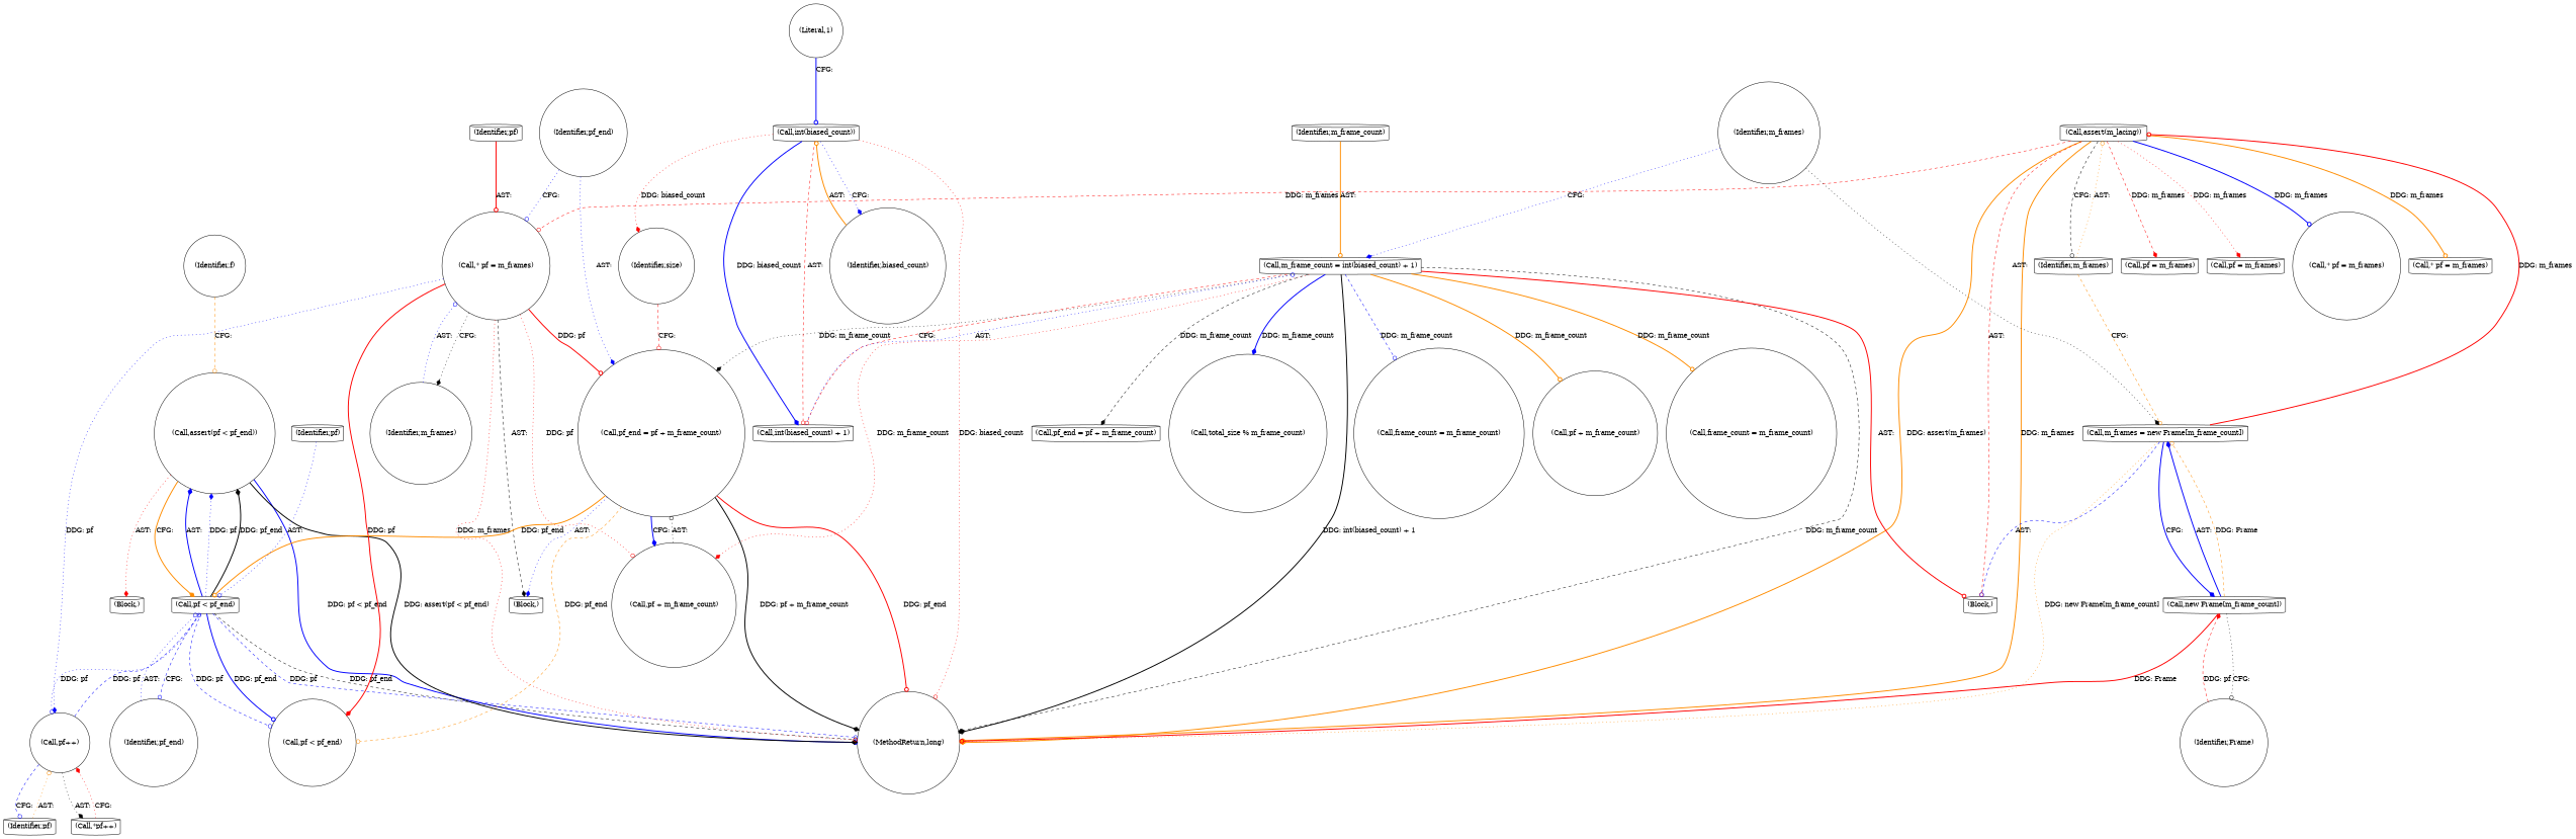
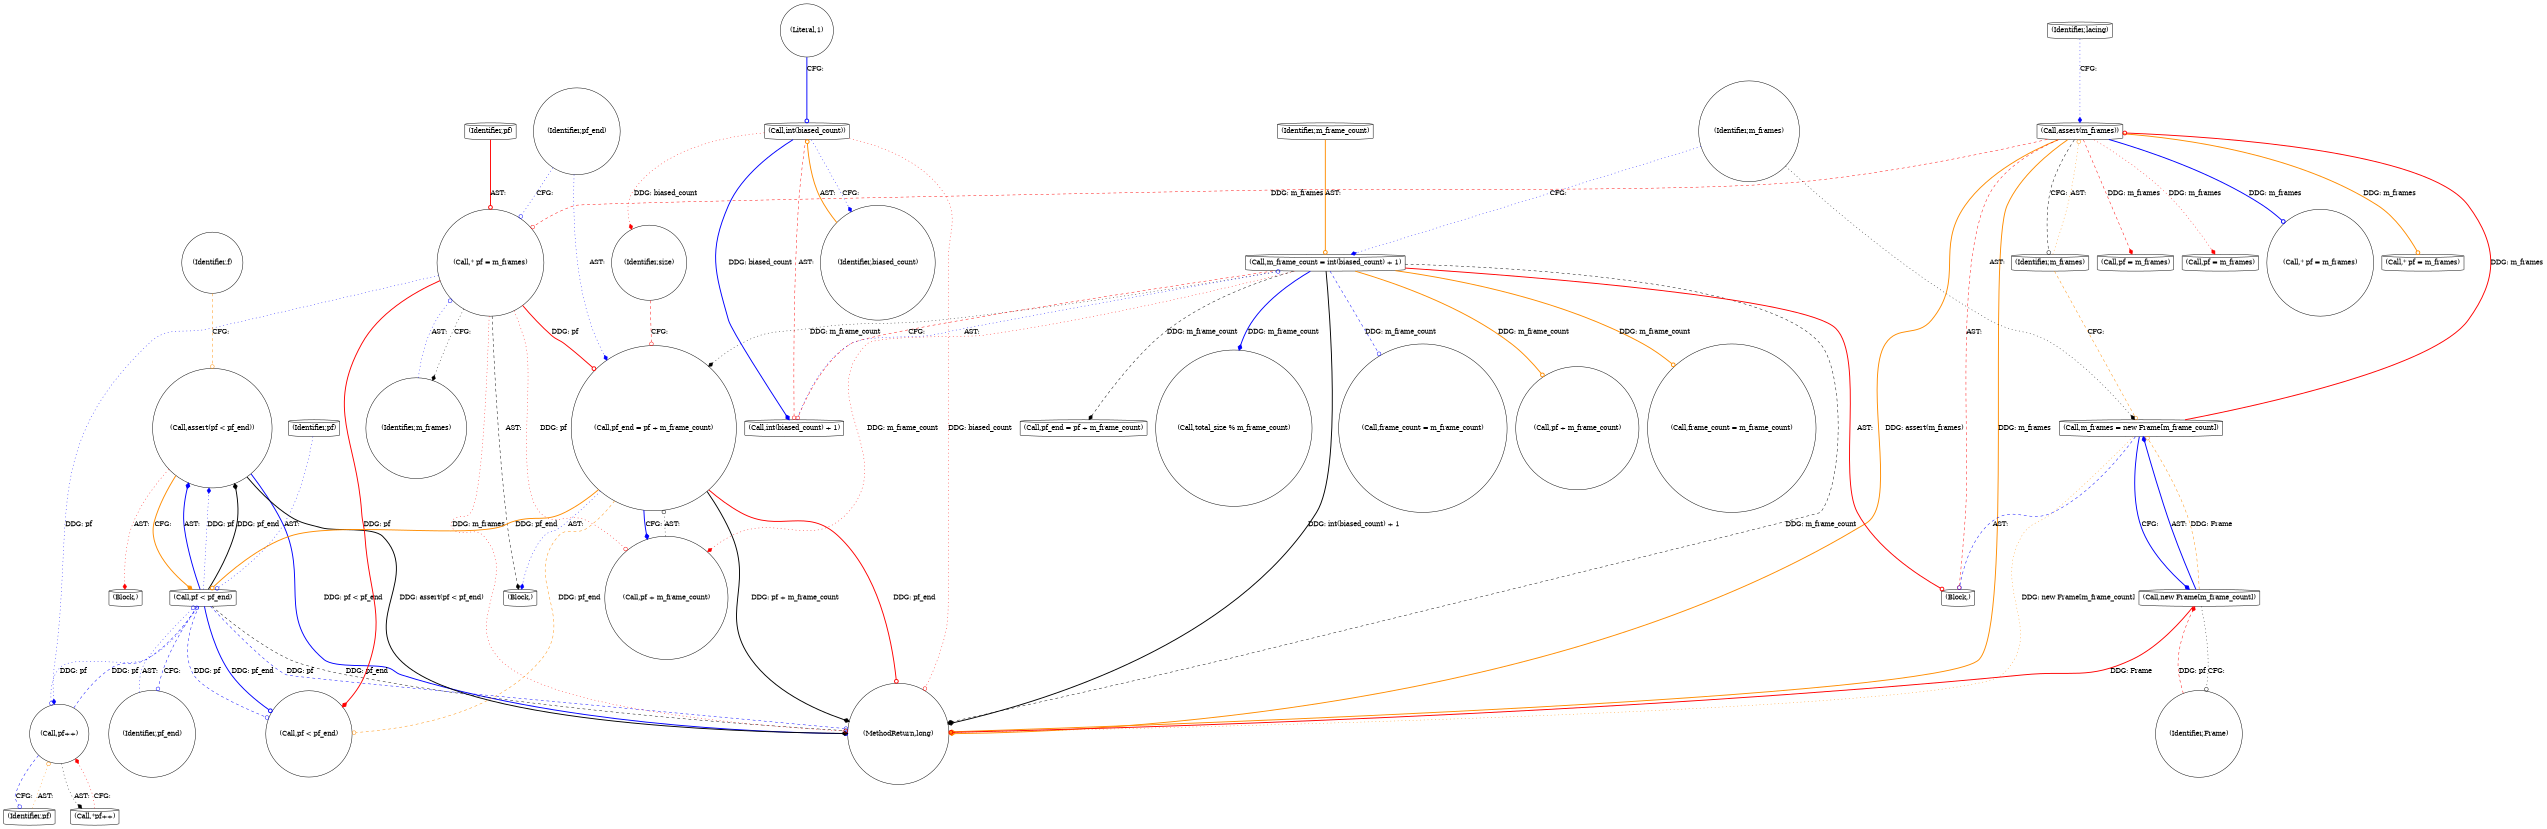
  digraph {
    node [shape=circle]
    edge [arrowhead=odot color=blue style=bold]
    n1 [label="(Call,assert(pf < pf_end))"]
    n2 [label="(Call,pf < pf_end)" shape=cylinder]
    n3 [label="(Block,)" shape=cylinder]
    n4 [label="(MethodReturn,long)"]
    n5 [label="(Call,pf++)"]
    n6 [label="(Call,pf < pf_end)"]
    n7 [label="(Identifier,pf_end)"]
    n8 [label="(Identifier,pf)" shape=cylinder]
    n9 [label="(Call,*pf++)" shape=cylinder]
    n10 [label="(Call,* pf = m_frames)"]
    n11 [label="(Call,pf_end = pf + m_frame_count)"]
    n12 [label="(Block,)" shape=cylinder]
    n13 [label="(Identifier,m_frames)"]
    n14 [label="(Call,pf + m_frame_count)"]
-   n15 [label="(Call,assert(m_lacing))" shape=cylinder]
+   n15 [label="(Call,assert(m_frames))" shape=cylinder]
    n16 [label="(Call,pf = m_frames)" shape=cylinder]
    n17 [label="(Call,* pf = m_frames)"]
    n18 [label="(Call,* pf = m_frames)" shape=cylinder]
    n19 [label="(Call,pf = m_frames)" shape=cylinder]
    n20 [label="(Block,)" shape=cylinder]
    n21 [label="(Identifier,m_frames)" shape=cylinder]
    n22 [label="(Call,m_frames = new Frame[m_frame_count])" shape=cylinder]
    n23 [label="(Call,new Frame[m_frame_count])" shape=cylinder]
    n24 [label="(Identifier,Frame)"]
    n25 [label="(Call,m_frame_count = int(biased_count) + 1)" shape=cylinder]
    n26 [label="(Call,int(biased_count) + 1)" shape=cylinder]
    n27 [label="(Call,pf_end = pf + m_frame_count)" shape=cylinder]
    n28 [label="(Call,total_size % m_frame_count)"]
    n29 [label="(Call,frame_count = m_frame_count)"]
    n30 [label="(Call,pf + m_frame_count)"]
    n31 [label="(Call,frame_count = m_frame_count)"]
    n32 [label="(Call,int(biased_count))" shape=cylinder]
    n33 [label="(Identifier,biased_count)"]
    n34 [label="(Identifier,size)"]
+   n35 [label="(Identifier,lacing)" shape=cylinder]
    n36 [label="(Identifier,pf)" shape=cylinder]
    n37 [label="(Identifier,m_frame_count)" shape=cylinder]
    n38 [label="(Identifier,pf_end)"]
    n39 [label="(Identifier,pf)" shape=cylinder]
    n40 [label="(Identifier,f)"]
    n41 [label="(Identifier,m_frames)"]
    n42 [label="(Literal,1)"]
    n1 -> n2 [arrowhead=diamond color=darkorange label="CFG: "]
    n1 -> n3 [arrowhead=diamond color=red label="AST: " style=dotted]
    n1 -> n4 [label="DDG: pf < pf_end"]
    n1 -> n4 [arrowhead=diamond color=black label="DDG: assert(pf < pf_end)"]
    n2 -> n1 [arrowhead=diamond label="AST: "]
    n2 -> n1 [arrowhead=diamond label="DDG: pf" style=dotted]
    n2 -> n1 [arrowhead=diamond color=black label="DDG: pf_end"]
    n2 -> n4 [color=black label="DDG: pf_end" style=dashed]
    n2 -> n4 [label="DDG: pf" style=dashed]
    n2 -> n5 [label="DDG: pf" style=dotted]
    n2 -> n6 [label="DDG: pf" style=dashed]
    n2 -> n6 [label="DDG: pf_end"]
    n2 -> n7 [label="CFG: " style=dashed]
    n5 -> n2 [label="DDG: pf" style=dashed]
    n5 -> n8 [label="CFG: " style=dashed]
    n5 -> n9 [arrowhead=diamond color=black label="AST: " style=dotted]
    n7 -> n2 [label="AST: " style=dotted]
    n8 -> n5 [color=darkorange label="AST: " style=dotted]
    n9 -> n5 [arrowhead=diamond color=red label="CFG: " style=dotted]
    n10 -> n4 [color=red label="DDG: m_frames" style=dotted]
    n10 -> n5 [arrowhead=diamond label="DDG: pf" style=dotted]
    n10 -> n6 [arrowhead=diamond color=red label="DDG: pf"]
    n10 -> n11 [color=red label="DDG: pf"]
    n10 -> n12 [arrowhead=diamond color=black label="AST: " style=dashed]
    n10 -> n13 [arrowhead=diamond color=black label="CFG: " style=dotted]
    n10 -> n14 [color=red label="DDG: pf" style=dotted]
    n11 -> n2 [color=darkorange label="DDG: pf_end"]
    n11 -> n4 [arrowhead=diamond color=black label="DDG: pf + m_frame_count"]
    n11 -> n4 [color=red label="DDG: pf_end"]
    n11 -> n6 [color=darkorange label="DDG: pf_end" style=dashed]
    n11 -> n12 [arrowhead=diamond label="AST: " style=dotted]
    n11 -> n14 [arrowhead=diamond label="CFG: "]
    n13 -> n10 [label="AST: " style=dotted]
    n14 -> n11 [color=black label="AST: " style=dotted]
    n15 -> n4 [arrowhead=diamond color=darkorange label="DDG: m_frames"]
    n15 -> n4 [arrowhead=diamond color=darkorange label="DDG: assert(m_frames)"]
    n15 -> n10 [color=red label="DDG: m_frames" style=dashed]
    n15 -> n16 [arrowhead=diamond color=red label="DDG: m_frames" style=dotted]
    n15 -> n17 [label="DDG: m_frames"]
    n15 -> n18 [color=darkorange label="DDG: m_frames"]
    n15 -> n19 [arrowhead=diamond color=red label="DDG: m_frames" style=dashed]
    n15 -> n20 [color=red label="AST: " style=dashed]
    n15 -> n21 [color=black label="CFG: " style=dashed]
    n21 -> n15 [color=darkorange label="AST: " style=dotted]
    n21 -> n22 [color=darkorange label="CFG: " style=dashed]
    n22 -> n4 [arrowhead=diamond color=darkorange label="DDG: new Frame[m_frame_count]" style=dotted]
    n22 -> n15 [color=red label="DDG: m_frames"]
    n22 -> n20 [label="AST: " style=dashed]
    n22 -> n23 [arrowhead=diamond label="CFG: "]
    n23 -> n4 [color=red label="DDG: Frame"]
    n23 -> n22 [arrowhead=diamond label="AST: "]
    n23 -> n22 [color=darkorange label="DDG: Frame" style=dashed]
    n23 -> n24 [color=black label="CFG: " style=dotted]
    n24 -> n23 [arrowhead=diamond color=red label="DDG: pf" style=dashed]
    n25 -> n4 [arrowhead=diamond color=black label="DDG: int(biased_count) + 1"]
    n25 -> n4 [arrowhead=diamond color=black label="DDG: m_frame_count" style=dashed]
    n25 -> n11 [arrowhead=diamond color=black label="DDG: m_frame_count" style=dotted]
    n25 -> n14 [arrowhead=diamond color=red label="DDG: m_frame_count" style=dotted]
    n25 -> n20 [color=red label="AST: "]
    n25 -> n26 [color=red label="CFG: " style=dashed]
    n25 -> n27 [arrowhead=diamond color=black label="DDG: m_frame_count" style=dashed]
    n25 -> n28 [arrowhead=diamond label="DDG: m_frame_count"]
    n25 -> n29 [label="DDG: m_frame_count" style=dashed]
    n25 -> n30 [color=darkorange label="DDG: m_frame_count"]
    n25 -> n31 [color=darkorange label="DDG: m_frame_count"]
    n26 -> n25 [label="AST: " style=dotted]
    n32 -> n4 [color=red label="DDG: biased_count" style=dotted]
    n32 -> n26 [color=red label="AST: " style=dashed]
    n32 -> n26 [arrowhead=diamond label="DDG: biased_count"]
    n32 -> n33 [arrowhead=diamond label="CFG: " style=dotted]
    n32 -> n34 [arrowhead=diamond color=red label="DDG: biased_count" style=dotted]
    n33 -> n32 [color=darkorange label="AST: "]
    n34 -> n11 [color=red label="CFG: " style=dashed]
+   n35 -> n15 [arrowhead=diamond label="CFG: " style=dotted]
    n36 -> n10 [color=red label="AST: "]
    n37 -> n25 [color=darkorange label="AST: "]
    n38 -> n10 [label="CFG: " style=dotted]
    n38 -> n11 [arrowhead=diamond label="AST: " style=dotted]
    n39 -> n2 [label="AST: " style=dotted]
    n40 -> n1 [color=darkorange label="CFG: " style=dashed]
    n41 -> n22 [arrowhead=diamond color=black label="AST: " style=dotted]
    n41 -> n25 [arrowhead=diamond label="CFG: " style=dotted]
    n42 -> n32 [label="CFG: "]
  }
